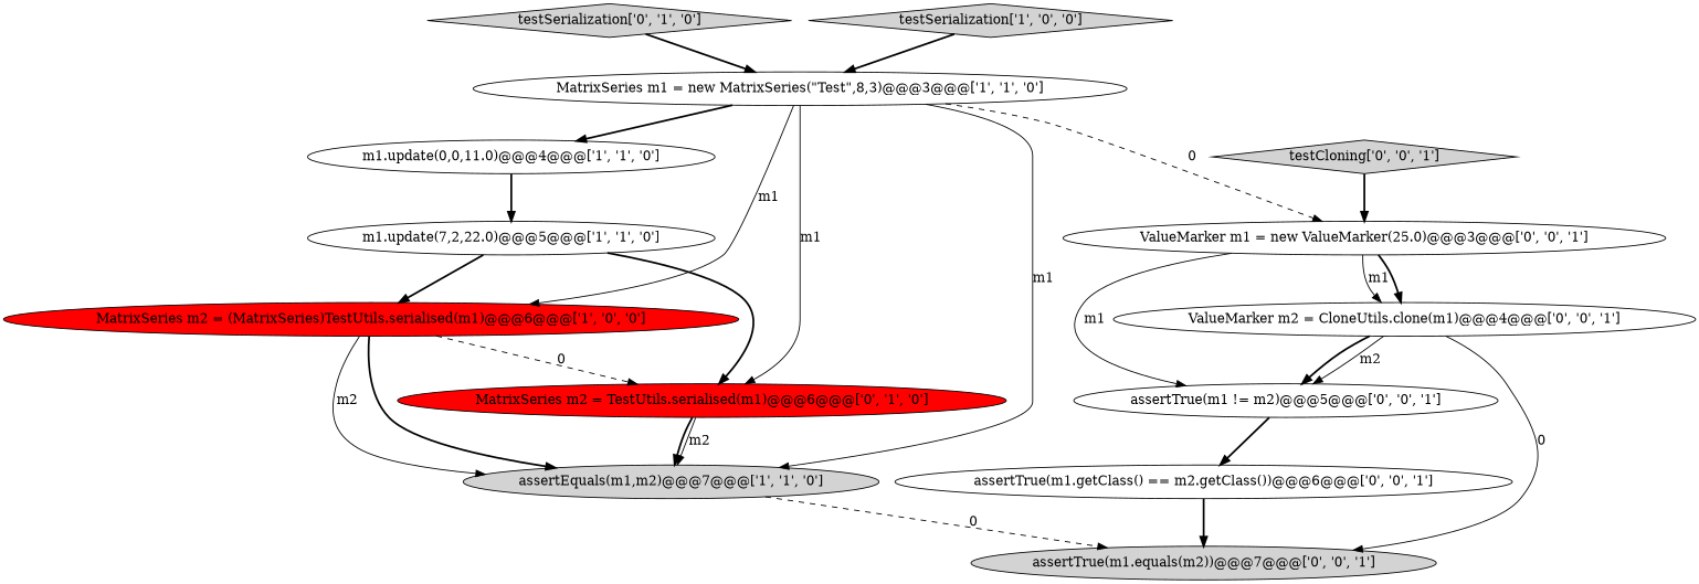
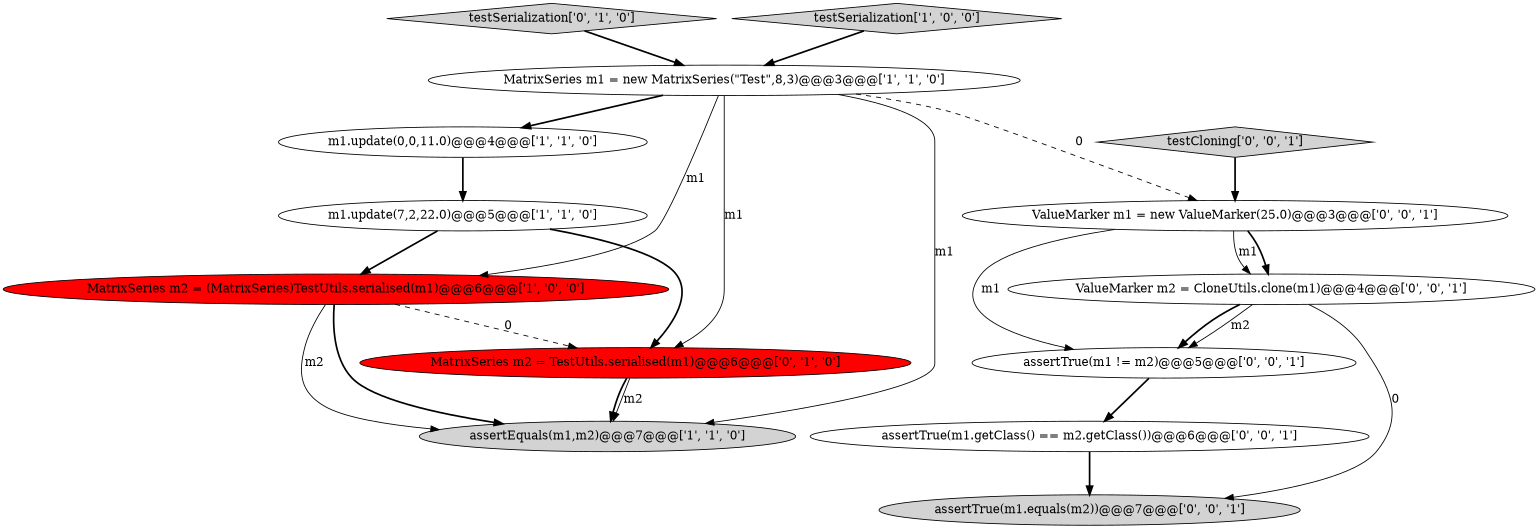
  digraph {
    fontname="DejaVu Serif"
    node [fillcolor=white fontname="DejaVu Serif" shape=ellipse style=filled]
    edge [fontname="DejaVu Serif" style=bold]
    n1 [label="m1.update(0,0,11.0)@@@4@@@['1', '1', '0']"]
    n2 [label="m1.update(7,2,22.0)@@@5@@@['1', '1', '0']"]
    n3 [fillcolor=red label="MatrixSeries m2 = (MatrixSeries)TestUtils.serialised(m1)@@@6@@@['1', '0', '0']"]
    n4 [fillcolor=red label="MatrixSeries m2 = TestUtils.serialised(m1)@@@6@@@['0', '1', '0']"]
    n5 [fillcolor=lightgray label="assertEquals(m1,m2)@@@7@@@['1', '1', '0']"]
    n6 [fillcolor=lightgray label="assertTrue(m1.equals(m2))@@@7@@@['0', '0', '1']"]
    n7 [fillcolor=lightgray label="testSerialization['0', '1', '0']" shape=diamond]
    n8 [label="MatrixSeries m1 = new MatrixSeries(\"Test\",8,3)@@@3@@@['1', '1', '0']"]
    n9 [label="ValueMarker m1 = new ValueMarker(25.0)@@@3@@@['0', '0', '1']"]
    n10 [label="assertTrue(m1 != m2)@@@5@@@['0', '0', '1']"]
    n11 [label="assertTrue(m1.getClass() == m2.getClass())@@@6@@@['0', '0', '1']"]
    n12 [fillcolor=lightgray label="testCloning['0', '0', '1']" shape=diamond]
    n13 [label="ValueMarker m2 = CloneUtils.clone(m1)@@@4@@@['0', '0', '1']"]
    n14 [fillcolor=lightgray label="testSerialization['1', '0', '0']" shape=diamond]
    n1 -> n2
    n2 -> n3
    n2 -> n4
    n3 -> n4 [label=0 style=dashed]
    n3 -> n5 [label=m2 style=solid]
    n3 -> n5
    n4 -> n5
    n4 -> n5 [label=m2 style=solid]
-   n5 -> n6 [label=0 style=dashed]
    n7 -> n8
    n8 -> n1
    n8 -> n3 [label=m1 style=solid]
    n8 -> n4 [label=m1 style=solid]
    n8 -> n5 [label=m1 style=solid]
    n8 -> n9 [label=0 style=dashed]
    n9 -> n10 [label=m1 style=solid]
    n9 -> n13 [label=m1 style=solid]
    n9 -> n13
    n10 -> n11
    n11 -> n6
    n12 -> n9
    n13 -> n6 [label=0 style=solid]
    n13 -> n10
    n13 -> n10 [label=m2 style=solid]
    n14 -> n8
  }
